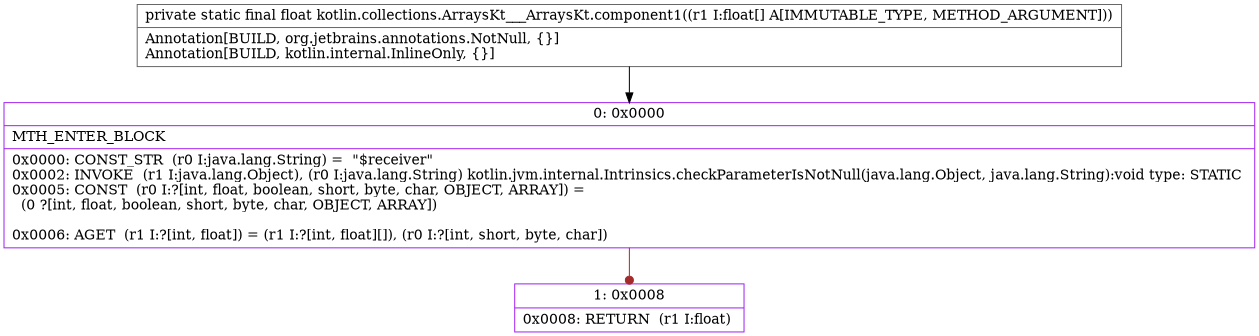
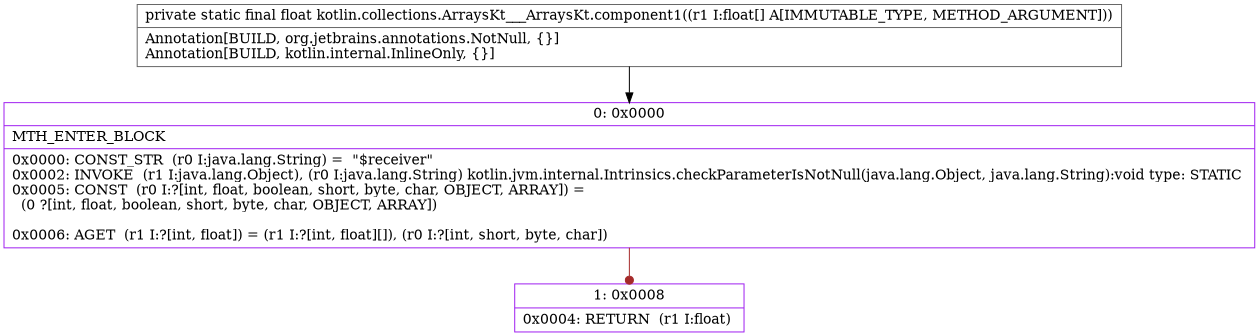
  digraph {
    node [shape=record color=purple]
    n1 [label="{0\:\ 0x0000|MTH_ENTER_BLOCK\l|0x0000: CONST_STR  (r0 I:java.lang.String) =  \"$receiver\" \l0x0002: INVOKE  (r1 I:java.lang.Object), (r0 I:java.lang.String) kotlin.jvm.internal.Intrinsics.checkParameterIsNotNull(java.lang.Object, java.lang.String):void type: STATIC \l0x0005: CONST  (r0 I:?[int, float, boolean, short, byte, char, OBJECT, ARRAY]) = \l  (0 ?[int, float, boolean, short, byte, char, OBJECT, ARRAY])\l \l0x0006: AGET  (r1 I:?[int, float]) = (r1 I:?[int, float][]), (r0 I:?[int, short, byte, char]) \l}"]
-   n2 [label="{1\:\ 0x0008|0x0008: RETURN  (r1 I:float) \l}"]
+   n2 [label="{1\:\ 0x0008|0x0004: RETURN  (r1 I:float) \l}"]
    n3 [label="{private static final float kotlin.collections.ArraysKt___ArraysKt.component1((r1 I:float[] A[IMMUTABLE_TYPE, METHOD_ARGUMENT]))  | Annotation[BUILD, org.jetbrains.annotations.NotNull, \{\}]\lAnnotation[BUILD, kotlin.internal.InlineOnly, \{\}]\l}" color=gray40]
    n1 -> n2 [color=brown arrowhead=dot]
    n3 -> n1 [color=black arrowhead=normal]
  }
